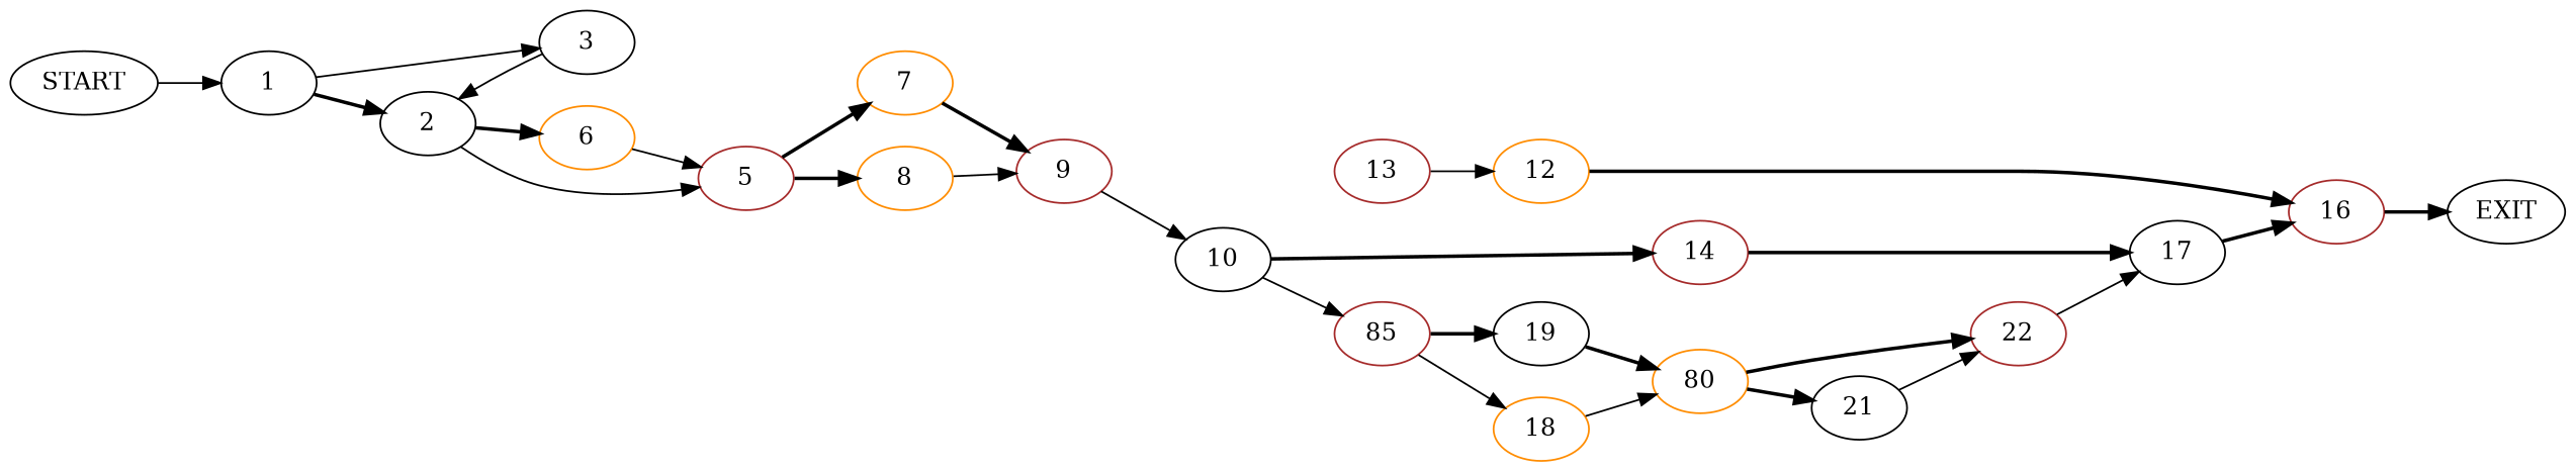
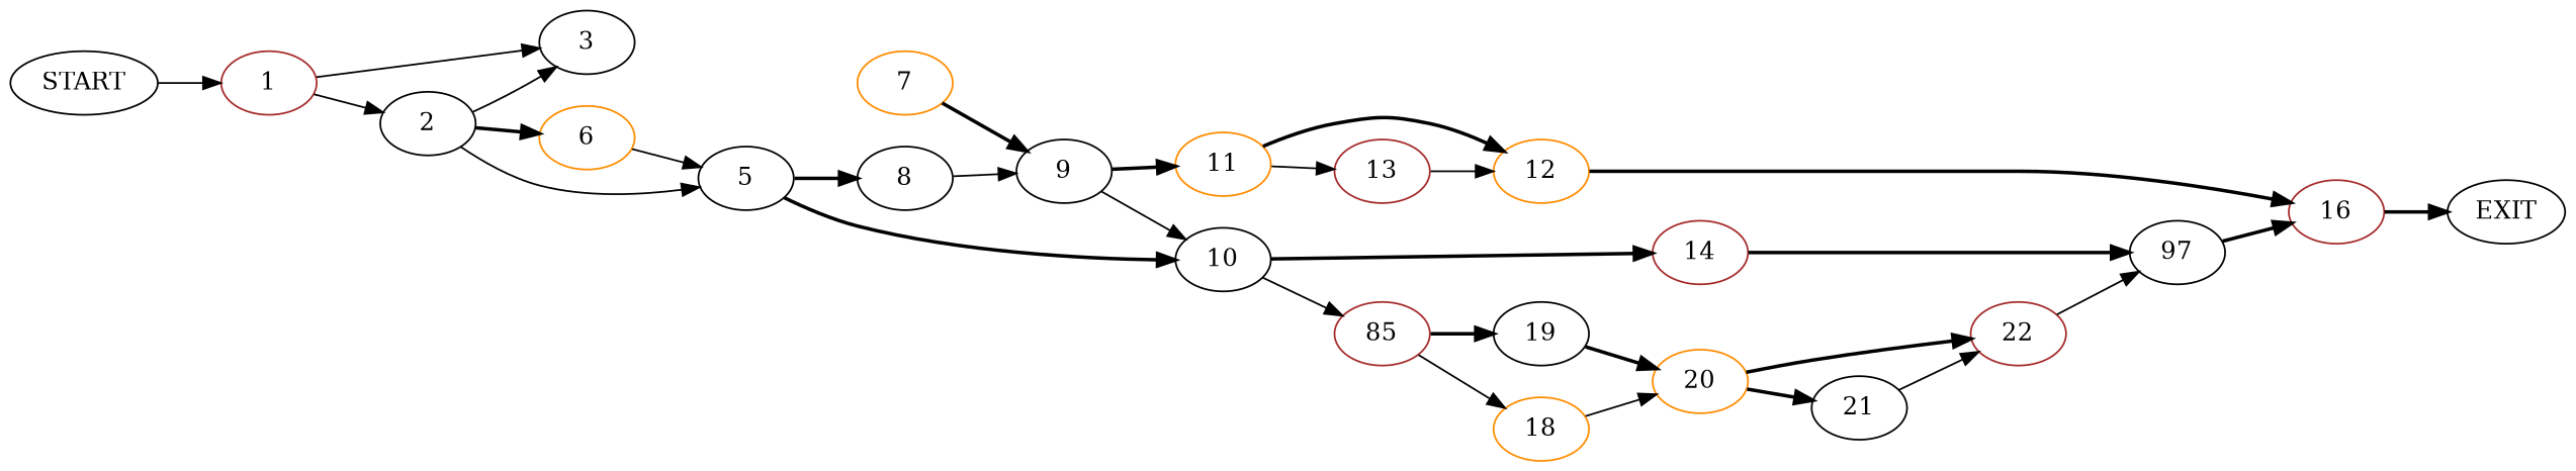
  digraph {
    rankdir=LR
    node [color=black]
    edge [style=solid]
    n1 [label=START]
-   1
+   1 [color=brown]
    2
    3
    n5 [label=EXIT]
-   5 [color=brown]
+   5
    6 [color=darkorange]
    7 [color=darkorange]
-   8 [color=darkorange]
-   9 [color=brown]
+   8
+   9
    10
+   11 [color=darkorange]
    14 [color=brown]
    n14 [color=brown label=85]
    12 [color=darkorange]
    13 [color=brown]
-   17
+   17 [label=97]
    18 [color=darkorange]
    19
    16 [color=brown]
-   20 [color=darkorange label=80]
+   20 [color=darkorange]
    21
    22 [color=brown]
    n1 -> 1
-   1 -> 2 [style=bold]
+   1 -> 2
    1 -> 3
    2 -> 5
    2 -> 6 [style=bold]
-   3 -> 2
-   5 -> 7 [style=bold]
+   2 -> 3
+   5 -> 10 [style=bold]
    5 -> 8 [style=bold]
    6 -> 5
    7 -> 9 [style=bold]
    8 -> 9
    9 -> 10
+   9 -> 11 [style=bold]
    10 -> 14 [style=bold]
    10 -> n14
+   11 -> 12 [style=bold]
+   11 -> 13
    14 -> 17 [style=bold]
    n14 -> 18
    n14 -> 19 [style=bold]
    12 -> 16 [style=bold]
    13 -> 12
    17 -> 16 [style=bold]
    18 -> 20
    19 -> 20 [style=bold]
    16 -> n5 [style=bold]
    20 -> 21 [style=bold]
    20 -> 22 [style=bold]
    21 -> 22
    22 -> 17
  }
